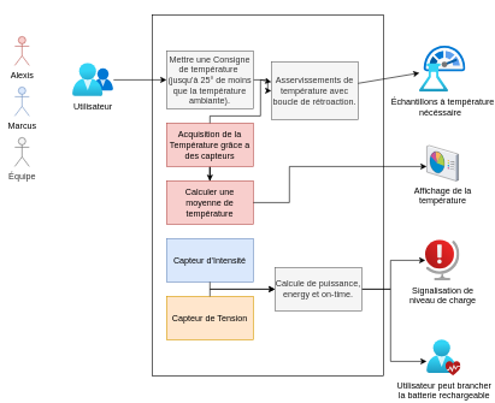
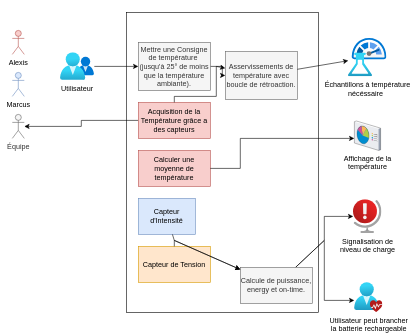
  <mxCell id="0" />
  <mxCell id="1" parent="0" />
  <mxCell id="2" value="" style="rounded=0;whiteSpace=wrap;html=1;" parent="1" vertex="1"><mxGeometry x="210" y="20" width="320" height="500" as="geometry" /></mxCell>
  <mxCell id="3" value="" style="edgeStyle=orthogonalEdgeStyle;rounded=0;orthogonalLoop=1;jettySize=auto;html=1;" parent="1" source="4" target="6" edge="1"><mxGeometry relative="1" as="geometry"><mxPoint x="210" y="110" as="targetPoint" /></mxGeometry></mxCell>
  <mxCell id="4" value="Utilisateur" style="aspect=fixed;html=1;points=[];align=center;image;fontSize=12;image=img/lib/azure2/management_governance/My_Customers.svg;" parent="1" vertex="1"><mxGeometry x="100" y="87" width="56.68" height="46" as="geometry" /></mxCell>
  <mxCell id="5" value="" style="edgeStyle=orthogonalEdgeStyle;rounded=0;orthogonalLoop=1;jettySize=auto;html=1;" parent="1" source="6" target="8" edge="1"><mxGeometry relative="1" as="geometry" /></mxCell>
  <mxCell id="6" value="Mettre une Consigne de température&amp;nbsp;&lt;br&gt;(jusqu'à 25° de moins que la température ambiante)." style="rounded=0;whiteSpace=wrap;html=1;fillColor=#f5f5f5;strokeColor=#666666;fontColor=#333333;" parent="1" vertex="1"><mxGeometry x="230" y="70" width="120" height="80" as="geometry" /></mxCell>
  <mxCell id="7" value="Échantillons à température &lt;br&gt;nécéssaire&amp;nbsp;&amp;nbsp;" style="aspect=fixed;html=1;points=[];align=center;image;fontSize=12;image=img/lib/azure2/ai_machine_learning/Machine_Learning_Studio_Web_Service_Plans.svg;" parent="1" vertex="1"><mxGeometry x="580" y="63" width="64" height="64" as="geometry" /></mxCell>
  <mxCell id="8" value="Asservissements de température avec boucle de rétroaction." style="rounded=0;whiteSpace=wrap;html=1;fillColor=#f5f5f5;strokeColor=#666666;fontColor=#333333;" parent="1" vertex="1"><mxGeometry x="375" y="85" width="120" height="80" as="geometry" /></mxCell>
  <mxCell id="9" value="Signalisation de&lt;br&gt;niveau de charge" style="aspect=fixed;html=1;points=[];align=center;image;fontSize=12;image=img/lib/azure2/general/Globe_Error.svg;" parent="1" vertex="1"><mxGeometry x="588.24" y="332" width="47.52" height="56" as="geometry" /></mxCell>
  <mxCell id="10" value="Affichage de la&lt;br&gt;température" style="verticalLabelPosition=bottom;sketch=0;aspect=fixed;html=1;verticalAlign=top;strokeColor=none;align=center;outlineConnect=0;shape=mxgraph.citrix.reporting;" parent="1" vertex="1"><mxGeometry x="590.16" y="201" width="43.67" height="49" as="geometry" /></mxCell>
- <mxCell id="11" value="" style="edgeStyle=orthogonalEdgeStyle;rounded=0;orthogonalLoop=1;jettySize=auto;html=1;" parent="1" source="12" target="14" edge="1"><mxGeometry relative="1" as="geometry" /></mxCell>
+ <mxCell id="11" value="" style="edgeStyle=orthogonalEdgeStyle;rounded=0;orthogonalLoop=1;jettySize=auto;html=1;" parent="1" source="12" target="27" edge="1"><mxGeometry relative="1" as="geometry" /></mxCell>
  <mxCell id="12" value="Acquisition de la Température grâce a des capteurs" style="rounded=0;whiteSpace=wrap;html=1;fillColor=#f8cecc;strokeColor=#b85450;" parent="1" vertex="1"><mxGeometry x="230" y="170" width="120" height="60" as="geometry" /></mxCell>
  <mxCell id="13" value="" style="endArrow=classic;html=1;rounded=0;" parent="1" source="12" target="8" edge="1"><mxGeometry width="50" height="50" relative="1" as="geometry"><mxPoint x="400" y="250" as="sourcePoint" /><mxPoint x="450" y="200" as="targetPoint" /><Array as="points"><mxPoint x="290" y="160" /><mxPoint x="360" y="160" /><mxPoint x="360" y="110" /></Array></mxGeometry></mxCell>
  <mxCell id="14" value="Calculer une moyenne de température" style="rounded=0;whiteSpace=wrap;html=1;fillColor=#f8cecc;strokeColor=#b85450;" parent="1" vertex="1"><mxGeometry x="230" y="250" width="120" height="60" as="geometry" /></mxCell>
  <mxCell id="15" value="" style="endArrow=classic;html=1;rounded=0;" parent="1" source="14" edge="1"><mxGeometry width="50" height="50" relative="1" as="geometry"><mxPoint x="400" y="250" as="sourcePoint" /><mxPoint x="590" y="230" as="targetPoint" /><Array as="points"><mxPoint x="400" y="280" /><mxPoint x="400" y="230" /></Array></mxGeometry></mxCell>
- <mxCell id="16" value="Capteur d'Intensité" style="rounded=0;whiteSpace=wrap;html=1;fillColor=#dae8fc;strokeColor=#6c8ebf;" parent="1" vertex="1"><mxGeometry x="230" y="330" width="120" height="60" as="geometry" /></mxCell>
+ <mxCell id="16" value="Capteur d'Intensité" style="rounded=0;whiteSpace=wrap;html=1;fillColor=#dae8fc;strokeColor=#6c8ebf;" parent="1" vertex="1"><mxGeometry x="230" y="330" width="95" height="60" as="geometry" /></mxCell>
  <mxCell id="17" value="Utilisateur peut brancher&lt;br&gt;la batterie rechargeable" style="aspect=fixed;html=1;points=[];align=center;image;fontSize=12;image=img/lib/azure2/intune/Tenant_Status.svg;" parent="1" vertex="1"><mxGeometry x="590.17" y="470" width="47.06" height="50" as="geometry" /></mxCell>
  <mxCell id="18" value="" style="endArrow=classic;html=1;rounded=0;" parent="1" source="8" target="7" edge="1"><mxGeometry width="50" height="50" relative="1" as="geometry"><mxPoint x="410" y="280" as="sourcePoint" /><mxPoint x="460" y="230" as="targetPoint" /></mxGeometry></mxCell>
  <mxCell id="19" value="" style="endArrow=classic;html=1;rounded=0;" parent="1" source="22" target="9" edge="1"><mxGeometry width="50" height="50" relative="1" as="geometry"><mxPoint x="680" y="370" as="sourcePoint" /><mxPoint x="460" y="230" as="targetPoint" /><Array as="points"><mxPoint x="540" y="400" /><mxPoint x="540" y="360" /></Array></mxGeometry></mxCell>
  <mxCell id="20" value="" style="endArrow=classic;html=1;rounded=0;" parent="1" source="22" edge="1"><mxGeometry width="50" height="50" relative="1" as="geometry"><mxPoint x="610" y="470" as="sourcePoint" /><mxPoint x="590" y="500" as="targetPoint" /><Array as="points"><mxPoint x="540" y="400" /><mxPoint x="540" y="500" /></Array></mxGeometry></mxCell>
  <mxCell id="21" value="Capteur de Tension" style="rounded=0;whiteSpace=wrap;html=1;fillColor=#ffe6cc;strokeColor=#d79b00;" parent="1" vertex="1"><mxGeometry x="230" y="410" width="120" height="60" as="geometry" /></mxCell>
- <mxCell id="22" value="Calcule de puissance, energy et on-time." style="rounded=0;whiteSpace=wrap;html=1;fillColor=#f5f5f5;fontColor=#333333;strokeColor=#666666;" parent="1" vertex="1"><mxGeometry x="380" y="370" width="120" height="60" as="geometry" /></mxCell>
+ <mxCell id="22" value="Calcule de puissance, energy et on-time." style="rounded=0;whiteSpace=wrap;html=1;fillColor=#f5f5f5;fontColor=#333333;strokeColor=#666666;" parent="1" vertex="1"><mxGeometry x="400" y="445" width="120" height="60" as="geometry" /></mxCell>
  <mxCell id="23" value="" style="endArrow=classic;html=1;rounded=0;" parent="1" source="21" target="22" edge="1"><mxGeometry width="50" height="50" relative="1" as="geometry"><mxPoint x="450" y="320" as="sourcePoint" /><mxPoint x="500" y="270" as="targetPoint" /><Array as="points"><mxPoint x="290" y="400" /></Array></mxGeometry></mxCell>
  <mxCell id="24" value="" style="endArrow=classic;html=1;rounded=0;" parent="1" source="16" target="22" edge="1"><mxGeometry width="50" height="50" relative="1" as="geometry"><mxPoint x="450" y="320" as="sourcePoint" /><mxPoint x="500" y="270" as="targetPoint" /><Array as="points"><mxPoint x="290" y="400" /></Array></mxGeometry></mxCell>
  <mxCell id="25" value="Alexis" style="shape=umlActor;verticalLabelPosition=bottom;verticalAlign=top;html=1;outlineConnect=0;fillColor=#f8cecc;strokeColor=#b85450;" vertex="1" parent="1"><mxGeometry x="20" y="50" width="20" height="40" as="geometry" /></mxCell>
  <mxCell id="26" value="Marcus" style="shape=umlActor;verticalLabelPosition=bottom;verticalAlign=top;html=1;outlineConnect=0;fillColor=#dae8fc;strokeColor=#6c8ebf;" vertex="1" parent="1"><mxGeometry x="20" y="120" width="20" height="40" as="geometry" /></mxCell>
  <mxCell id="27" value="Équipe" style="shape=umlActor;verticalLabelPosition=bottom;verticalAlign=top;html=1;outlineConnect=0;fillColor=#f5f5f5;strokeColor=#666666;fontColor=#333333;" vertex="1" parent="1"><mxGeometry x="20" y="190" width="20" height="40" as="geometry" /></mxCell>
